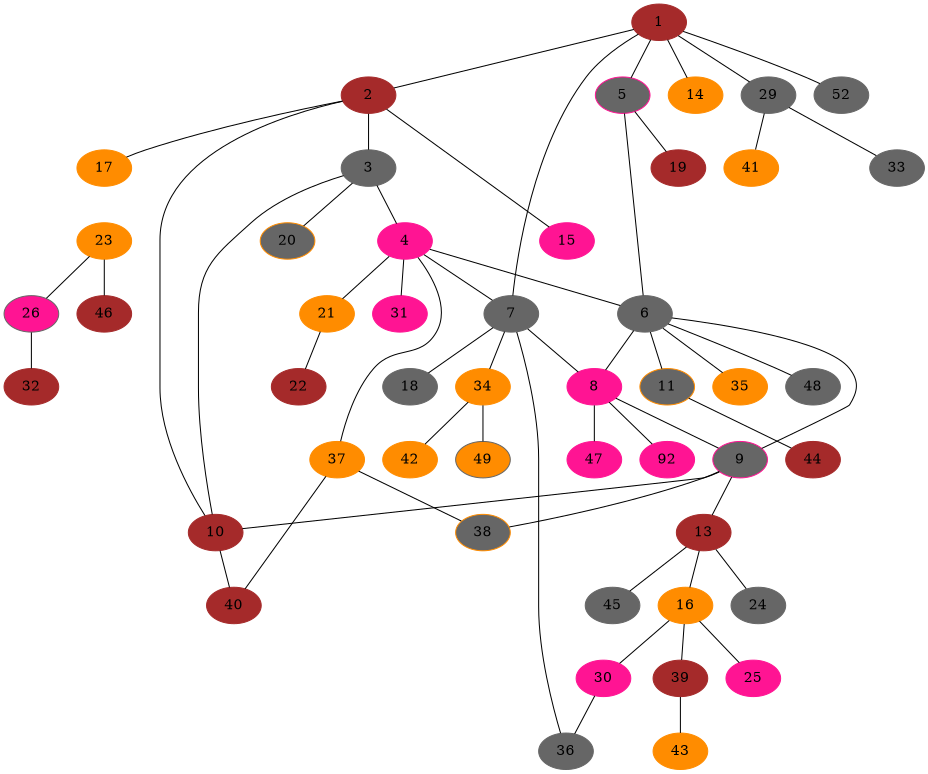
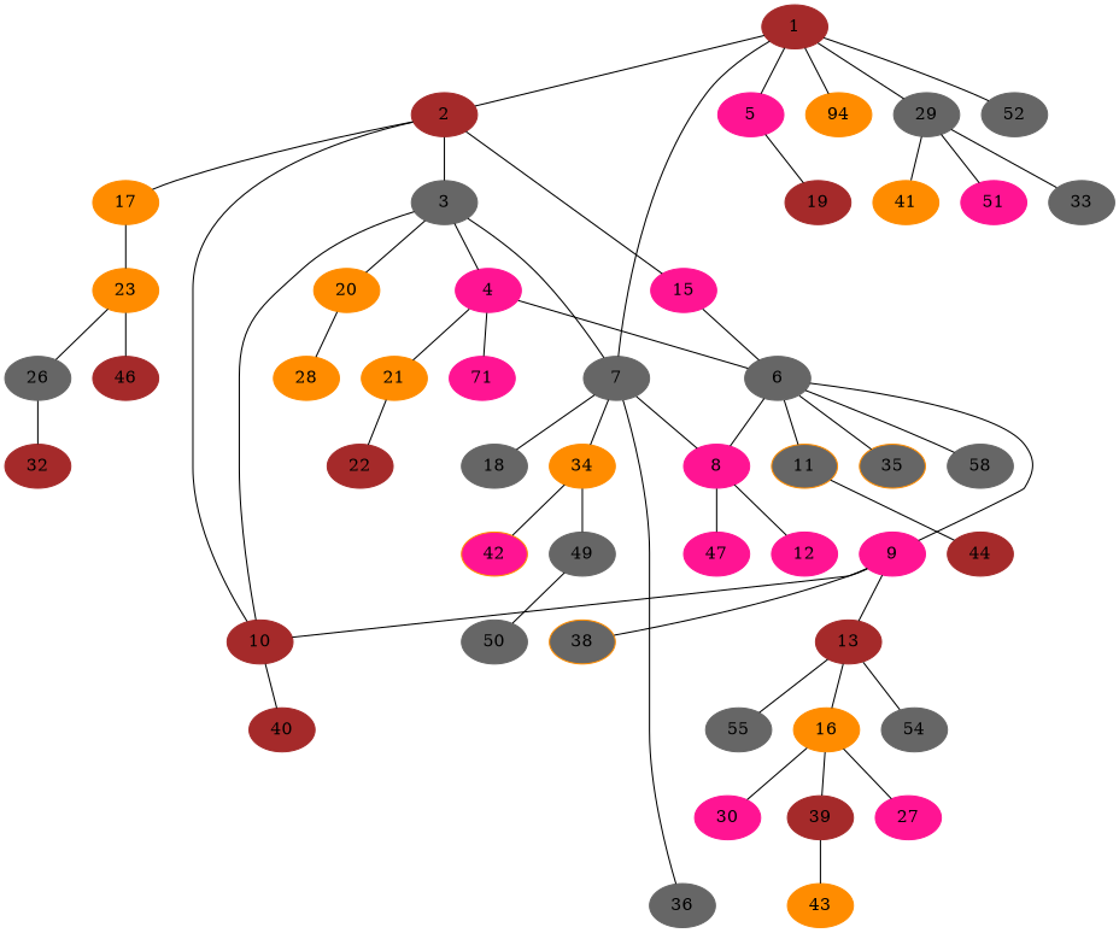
  graph {
    node [color=darkorange style=filled]
    1 [color=brown]
    2 [color=brown]
-   5 [color=deeppink fillcolor=gray40]
+   5 [color=deeppink]
    7 [color=gray40]
-   14
+   14 [label=94]
    29 [color=gray40]
    52 [color=gray40]
    3 [color=gray40]
    10 [color=brown]
    15 [color=deeppink]
    17
    6 [color=gray40]
    19 [color=brown]
    8 [color=deeppink]
    18 [color=gray40]
    34
    36 [color=gray40]
    33 [color=gray40]
    41
+   51 [color=deeppink]
    4 [color=deeppink]
-   20 [fillcolor=gray40]
+   20
    40 [color=brown]
    23
    21
-   31 [color=deeppink]
-   37
-   9 [color=deeppink fillcolor=gray40]
+   31 [color=deeppink label=71]
+   28
+   9 [color=deeppink]
    11 [fillcolor=gray40]
-   35
-   48 [color=gray40]
+   35 [fillcolor=gray40]
+   48 [color=gray40 label=58]
    22 [color=brown]
    38 [fillcolor=gray40]
-   12 [color=deeppink label=92]
+   12 [color=deeppink]
    47 [color=deeppink]
    13 [color=brown]
    44 [color=brown]
-   42
-   49 [color=gray40 fillcolor=darkorange]
+   42 [fillcolor=deeppink]
+   49 [color=gray40]
    16
-   24 [color=gray40]
-   45 [color=gray40]
-   27 [color=deeppink label=25]
+   24 [color=gray40 label=54]
+   45 [color=gray40 label=55]
+   27 [color=deeppink]
    30 [color=deeppink]
    39 [color=brown]
    43
-   26 [color=gray40 fillcolor=deeppink]
+   26 [color=gray40]
    46 [color=brown]
    32 [color=brown]
+   50 [color=gray40]
    1 -- 2
    1 -- 5
    1 -- 7
    1 -- 14
    1 -- 29
    1 -- 52
    2 -- 3
    2 -- 10
    2 -- 15
    2 -- 17
-   5 -- 6
+   15 -- 6
    5 -- 19
    7 -- 8
    7 -- 18
    7 -- 34
    7 -- 36
    29 -- 33
    29 -- 41
+   29 -- 51
    3 -- 10
    3 -- 4
    3 -- 20
    10 -- 40
+   17 -- 23
    6 -- 8
    6 -- 9
    6 -- 11
    6 -- 35
    6 -- 48
-   8 -- 9
    8 -- 12
    8 -- 47
    34 -- 42
    34 -- 49
-   4 -- 7
+   3 -- 7
    4 -- 6
    4 -- 21
    4 -- 31
-   4 -- 37
+   20 -- 28
    23 -- 26
    23 -- 46
    21 -- 22
-   37 -- 40
-   37 -- 38
    9 -- 10
    9 -- 38
    9 -- 13
    11 -- 44
    13 -- 16
    13 -- 24
    13 -- 45
+   49 -- 50
    16 -- 27
    16 -- 30
    16 -- 39
-   30 -- 36
    39 -- 43
    26 -- 32
  }
